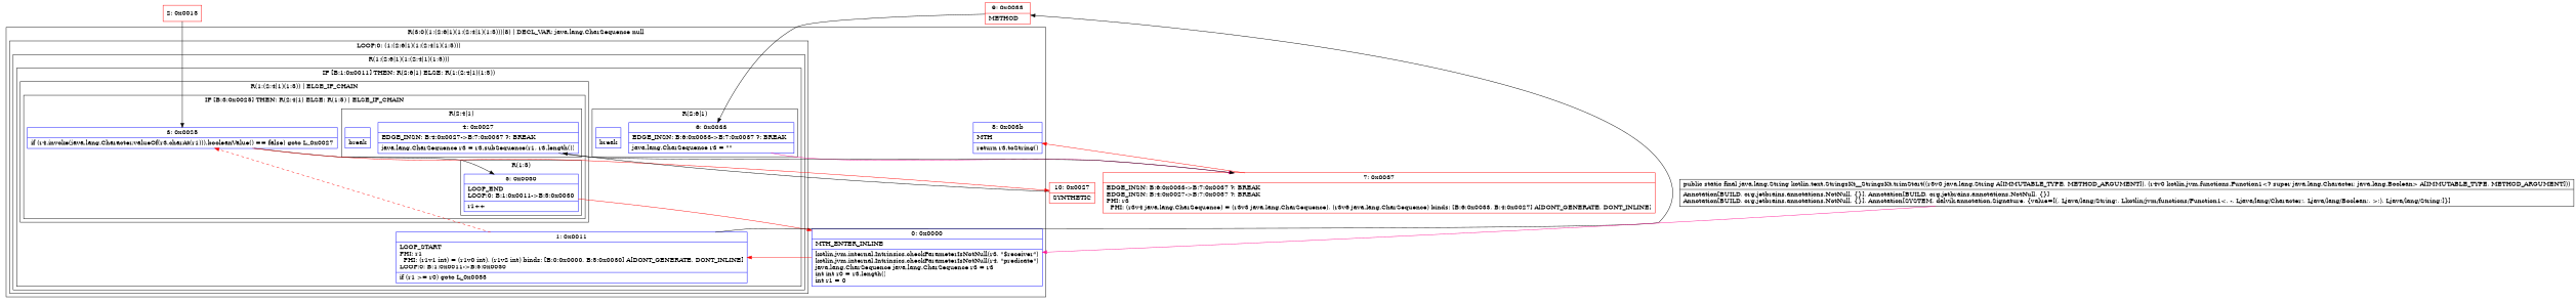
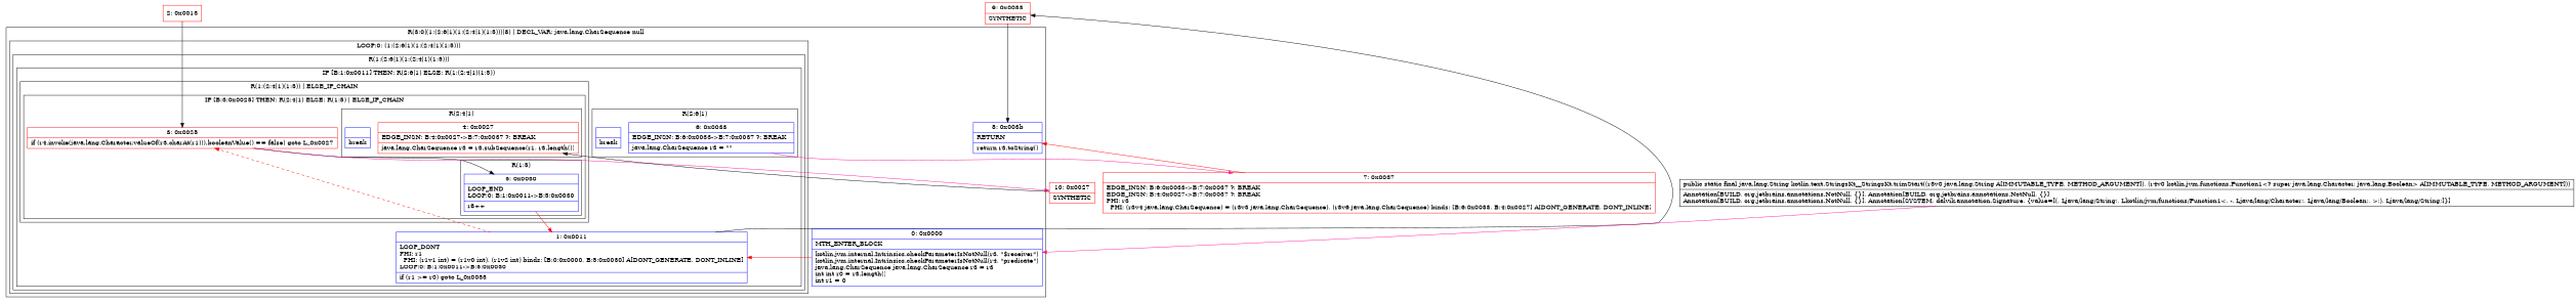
  digraph {
    node [color=blue shape=record]
    edge [color=black]
    n1 [label="{6\:\ 0x0033|EDGE_INSN: B:6:0x0033\-\>B:7:0x0037 ?: BREAK  \l|java.lang.CharSequence r3 = \"\"\l}"]
    n2 [label="{|break\l}"]
-   n3 [label="{4\:\ 0x0027|EDGE_INSN: B:4:0x0027\-\>B:7:0x0037 ?: BREAK  \l|java.lang.CharSequence r3 = r3.subSequence(r1, r3.length())\l}"]
+   n3 [color=red label="{4\:\ 0x0027|EDGE_INSN: B:4:0x0027\-\>B:7:0x0037 ?: BREAK  \l|java.lang.CharSequence r3 = r3.subSequence(r1, r3.length())\l}"]
    n4 [label="{|break\l}"]
-   n5 [label="{5\:\ 0x0030|LOOP_END\lLOOP:0: B:1:0x0011\-\>B:5:0x0030\l|r1++\l}"]
-   n6 [label="{3\:\ 0x0025|if (r4.invoke(java.lang.Character.valueOf(r3.charAt(r1))).booleanValue() == false) goto L_0x0027\l}"]
-   n7 [label="{1\:\ 0x0011|LOOP_START\lPHI: r1 \l  PHI: (r1v1 int) = (r1v0 int), (r1v2 int) binds: [B:0:0x0000, B:5:0x0030] A[DONT_GENERATE, DONT_INLINE]\lLOOP:0: B:1:0x0011\-\>B:5:0x0030\l|if (r1 \>= r0) goto L_0x0033\l}"]
-   n8 [label="{0\:\ 0x0000|MTH_ENTER_INLINE\l|kotlin.jvm.internal.Intrinsics.checkParameterIsNotNull(r3, \"$receiver\")\lkotlin.jvm.internal.Intrinsics.checkParameterIsNotNull(r4, \"predicate\")\ljava.lang.CharSequence java.lang.CharSequence r3 = r3\lint int r0 = r3.length()\lint r1 = 0\l}"]
-   n9 [label="{8\:\ 0x003b|MTH\l|return r3.toString()\l}"]
+   n5 [label="{5\:\ 0x0030|LOOP_END\lLOOP:0: B:1:0x0011\-\>B:5:0x0030\l|r8++\l}"]
+   n6 [color=red label="{3\:\ 0x0025|if (r4.invoke(java.lang.Character.valueOf(r3.charAt(r1))).booleanValue() == false) goto L_0x0027\l}"]
+   n7 [label="{1\:\ 0x0011|LOOP_DONT\lPHI: r1 \l  PHI: (r1v1 int) = (r1v0 int), (r1v2 int) binds: [B:0:0x0000, B:5:0x0030] A[DONT_GENERATE, DONT_INLINE]\lLOOP:0: B:1:0x0011\-\>B:5:0x0030\l|if (r1 \>= r0) goto L_0x0033\l}"]
+   n8 [label="{0\:\ 0x0000|MTH_ENTER_BLOCK\l|kotlin.jvm.internal.Intrinsics.checkParameterIsNotNull(r3, \"$receiver\")\lkotlin.jvm.internal.Intrinsics.checkParameterIsNotNull(r4, \"predicate\")\ljava.lang.CharSequence java.lang.CharSequence r3 = r3\lint int r0 = r3.length()\lint r1 = 0\l}"]
+   n9 [label="{8\:\ 0x003b|RETURN\l|return r3.toString()\l}"]
    n10 [color=red label="{7\:\ 0x0037|EDGE_INSN: B:6:0x0033\-\>B:7:0x0037 ?: BREAK  \lEDGE_INSN: B:4:0x0027\-\>B:7:0x0037 ?: BREAK  \lPHI: r3 \l  PHI: (r3v4 java.lang.CharSequence) = (r3v3 java.lang.CharSequence), (r3v6 java.lang.CharSequence) binds: [B:6:0x0033, B:4:0x0027] A[DONT_GENERATE, DONT_INLINE]\l}"]
    n11 [color=red label="{10\:\ 0x0027|SYNTHETIC\l}"]
-   n12 [color=red label="{9\:\ 0x0033|METHOD\l}"]
+   n12 [color=red label="{9\:\ 0x0033|SYNTHETIC\l}"]
    n13 [color=red label="{2\:\ 0x0013}"]
    n14 [label="{public static final java.lang.String kotlin.text.StringsKt__StringsKt.trimStart((r3v0 java.lang.String A[IMMUTABLE_TYPE, METHOD_ARGUMENT]), (r4v0 kotlin.jvm.functions.Function1\<? super java.lang.Character, java.lang.Boolean\> A[IMMUTABLE_TYPE, METHOD_ARGUMENT]))  | Annotation[BUILD, org.jetbrains.annotations.NotNull, \{\}], Annotation[BUILD, org.jetbrains.annotations.NotNull, \{\}]\lAnnotation[BUILD, org.jetbrains.annotations.NotNull, \{\}], Annotation[SYSTEM, dalvik.annotation.Signature, \{value=[(, Ljava\/lang\/String;, Lkotlin\/jvm\/functions\/Function1\<, \-, Ljava\/lang\/Character;, Ljava\/lang\/Boolean;, \>;), Ljava\/lang\/String;]\}]\l}" color=""]
    subgraph cluster_1 {
      label="R(3:0|(1:(2:6|1)(1:(2:4|1)(1:5)))|8) | DECL_VAR: java.lang.CharSequence null\l"
      n8
      n9
      subgraph cluster_2 {
        label="LOOP:0: (1:(2:6|1)(1:(2:4|1)(1:5)))"
        subgraph cluster_3 {
          label="R(1:(2:6|1)(1:(2:4|1)(1:5)))"
          subgraph cluster_4 {
            label="IF [B:1:0x0011] THEN: R(2:6|1) ELSE: R(1:(2:4|1)(1:5))"
            n7
            subgraph cluster_5 {
              label="R(2:6|1)"
              n1
              n2
            }
            subgraph cluster_6 {
              label="R(1:(2:4|1)(1:5)) | ELSE_IF_CHAIN\l"
              subgraph cluster_7 {
                label="IF [B:3:0x0025] THEN: R(2:4|1) ELSE: R(1:5) | ELSE_IF_CHAIN\l"
                n6
                subgraph cluster_8 {
                  label="R(2:4|1)"
                  n3
                  n4
                }
                subgraph cluster_9 {
                  label="R(1:5)"
                  n5
                }
              }
            }
          }
        }
      }
    }
    n1 -> n10 [color=deeppink]
-   n3 -> n10
-   n5 -> n8 [color=red]
+   n5 -> n7 [color=red]
    n6 -> n5 [style=solid]
-   n6 -> n11 [color=red]
+   n6 -> n11 [color=deeppink]
    n7 -> n6 [color=red style=dashed]
    n7 -> n12
    n8 -> n7 [color=red]
    n10 -> n9 [color=red]
    n11 -> n3
-   n12 -> n1
+   n12 -> n9
    n13 -> n6
    n14 -> n8 [color=deeppink]
  }
